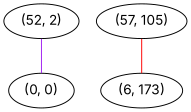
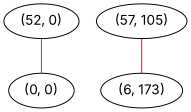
  graph {
    fontname=Inter
    node [fontname=Inter]
    edge [fontname=Inter]
-   "(52, 2)"
+   "(52, 2)" [label="(52, 0)"]
    "(0, 0)"
    "(57, 105)"
    "(6, 173)"
    "(52, 2)" -- "(0, 0)" [color=purple weight=4]
    "(57, 105)" -- "(6, 173)" [color=red weight=1]
  }
